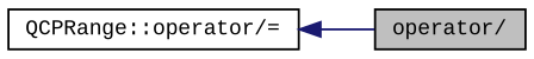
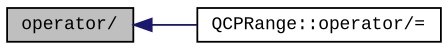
  digraph {
    rankdir=LR
    fontname="Liberation Mono"
    node [color=black fontname="Liberation Mono" fontsize=10 shape=record style=filled]
    n1 [fillcolor=grey75 fontcolor=black height=0.2 label="operator/" width=0.4]
    n2 [fillcolor=white height=0.2 label="QCPRange::operator/=" width=0.4]
-   n2 -> n1 [color=midnightblue dir=back fontname="Liberation Mono" fontsize=10 labelfontname=Helvetica labelfontsize=10 style=solid]
+   n1 -> n2 [color=midnightblue dir=back fontname="Liberation Mono" fontsize=10 labelfontname=Helvetica labelfontsize=10 style=solid]
  }
